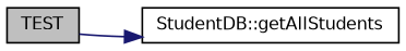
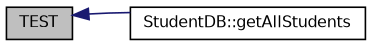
  digraph {
    rankdir=LR
    node [color=black fontname=Helvetica fontsize=10 shape=record style=filled]
    n1 [fillcolor=grey75 fontcolor=black height=0.2 label=TEST width=0.4]
    n2 [fillcolor=white height=0.2 label="StudentDB::getAllStudents" width=0.4]
-   n1 -> n2 [color=midnightblue fontname=Helvetica fontsize=10 labelfontname=Helvetica labelfontsize=10 style=solid]
+   n2 -> n1 [color=midnightblue fontname=Helvetica fontsize=10 labelfontname=Helvetica labelfontsize=10 style=solid]
  }
